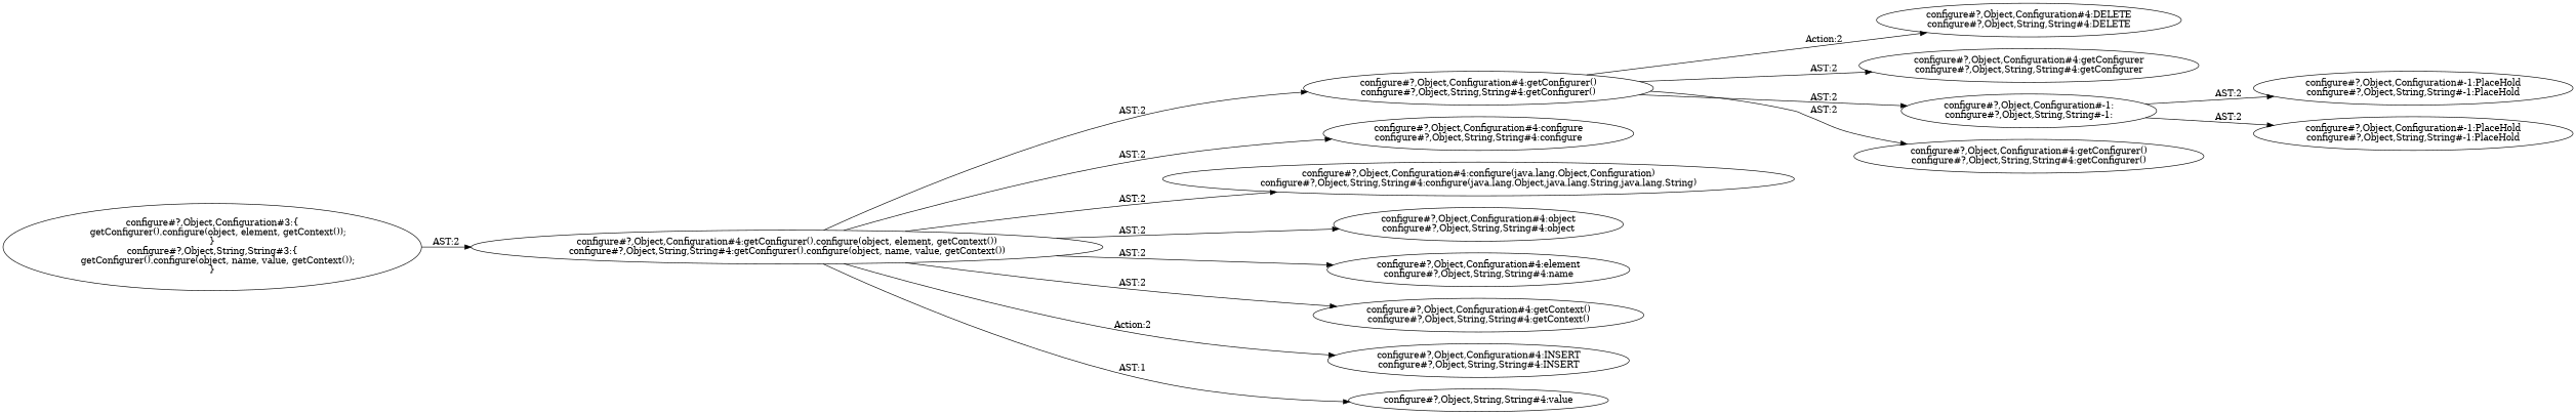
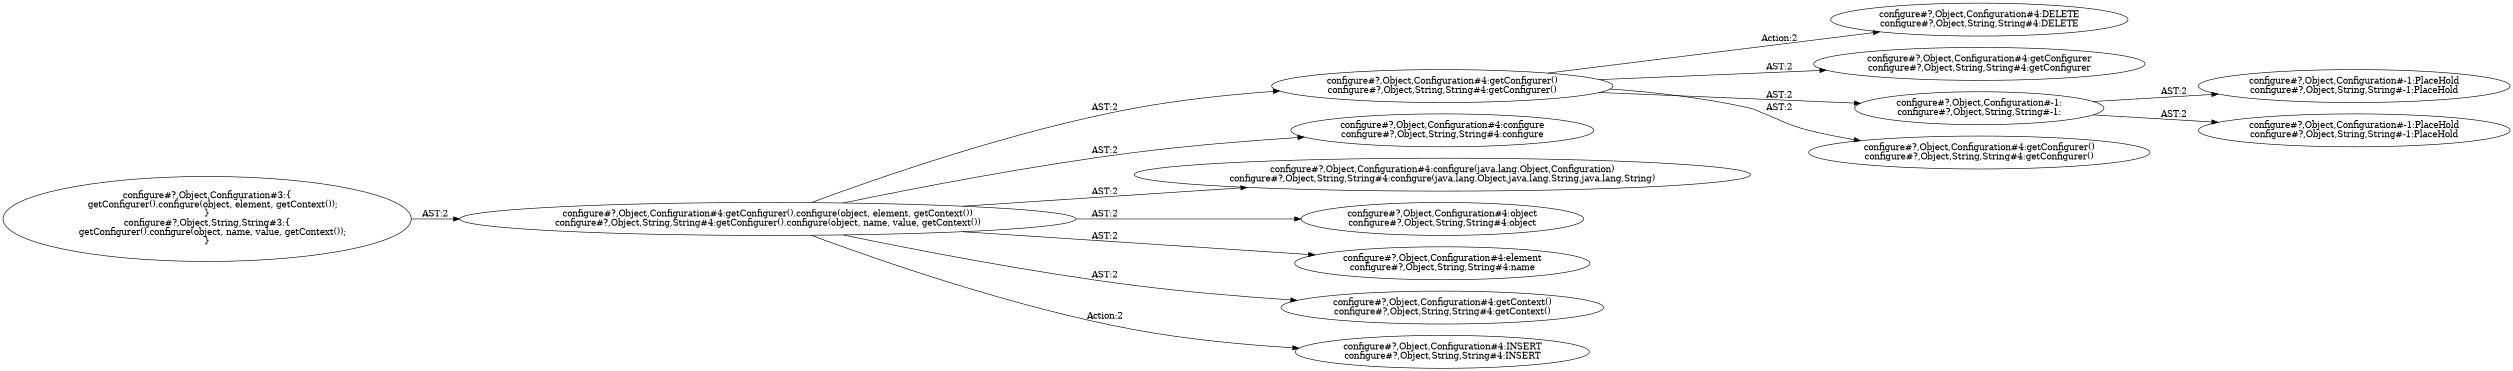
  digraph {
    rankdir=LR
    node [shape=ellipse]
    n1 [label="configure#?,Object,Configuration#4:DELETE\nconfigure#?,Object,String,String#4:DELETE"]
    n2 [label="configure#?,Object,Configuration#4:getConfigurer()\nconfigure#?,Object,String,String#4:getConfigurer()"]
    n3 [label="configure#?,Object,Configuration#4:getConfigurer\nconfigure#?,Object,String,String#4:getConfigurer"]
    n4 [label="configure#?,Object,Configuration#-1:\nconfigure#?,Object,String,String#-1:"]
    n5 [label="configure#?,Object,Configuration#4:getConfigurer()\nconfigure#?,Object,String,String#4:getConfigurer()"]
    n6 [label="configure#?,Object,Configuration#4:getConfigurer().configure(object, element, getContext())\nconfigure#?,Object,String,String#4:getConfigurer().configure(object, name, value, getContext())"]
    n7 [label="configure#?,Object,Configuration#4:configure\nconfigure#?,Object,String,String#4:configure"]
    n8 [label="configure#?,Object,Configuration#4:configure(java.lang.Object,Configuration)\nconfigure#?,Object,String,String#4:configure(java.lang.Object,java.lang.String,java.lang.String)"]
    n9 [label="configure#?,Object,Configuration#4:object\nconfigure#?,Object,String,String#4:object"]
    n10 [label="configure#?,Object,Configuration#4:element\nconfigure#?,Object,String,String#4:name"]
    n11 [label="configure#?,Object,Configuration#4:getContext()\nconfigure#?,Object,String,String#4:getContext()"]
    n12 [label="configure#?,Object,Configuration#4:INSERT\nconfigure#?,Object,String,String#4:INSERT"]
-   n13 [label="configure#?,Object,String,String#4:value"]
    n14 [label="configure#?,Object,Configuration#3:\{\n    getConfigurer().configure(object, element, getContext());\n\}\nconfigure#?,Object,String,String#3:\{\n    getConfigurer().configure(object, name, value, getContext());\n\}"]
    n15 [label="configure#?,Object,Configuration#-1:PlaceHold\nconfigure#?,Object,String,String#-1:PlaceHold"]
    n16 [label="configure#?,Object,Configuration#-1:PlaceHold\nconfigure#?,Object,String,String#-1:PlaceHold"]
    n2 -> n1 [label="Action:2"]
    n2 -> n3 [label="AST:2"]
    n2 -> n4 [label="AST:2"]
    n2 -> n5 [label="AST:2"]
    n4 -> n15 [label="AST:2"]
    n4 -> n16 [label="AST:2"]
    n6 -> n2 [label="AST:2"]
    n6 -> n7 [label="AST:2"]
    n6 -> n8 [label="AST:2"]
    n6 -> n9 [label="AST:2"]
    n6 -> n10 [label="AST:2"]
    n6 -> n11 [label="AST:2"]
    n6 -> n12 [label="Action:2"]
-   n6 -> n13 [label="AST:1"]
    n14 -> n6 [label="AST:2"]
  }
